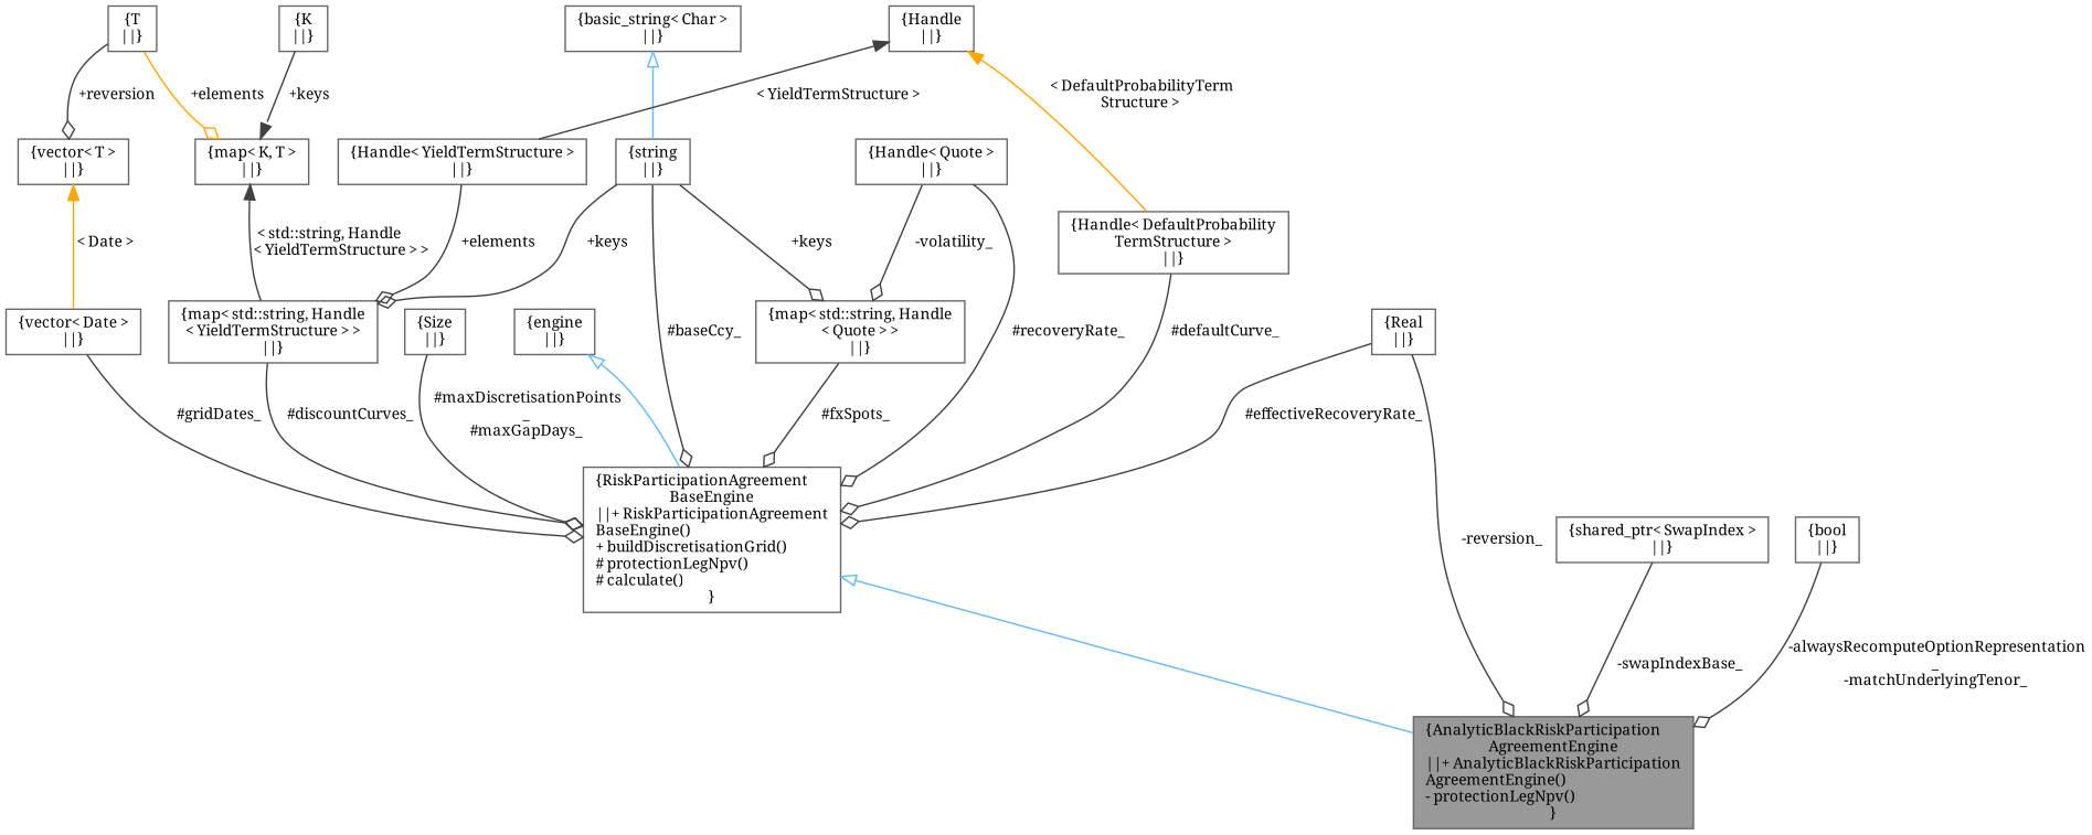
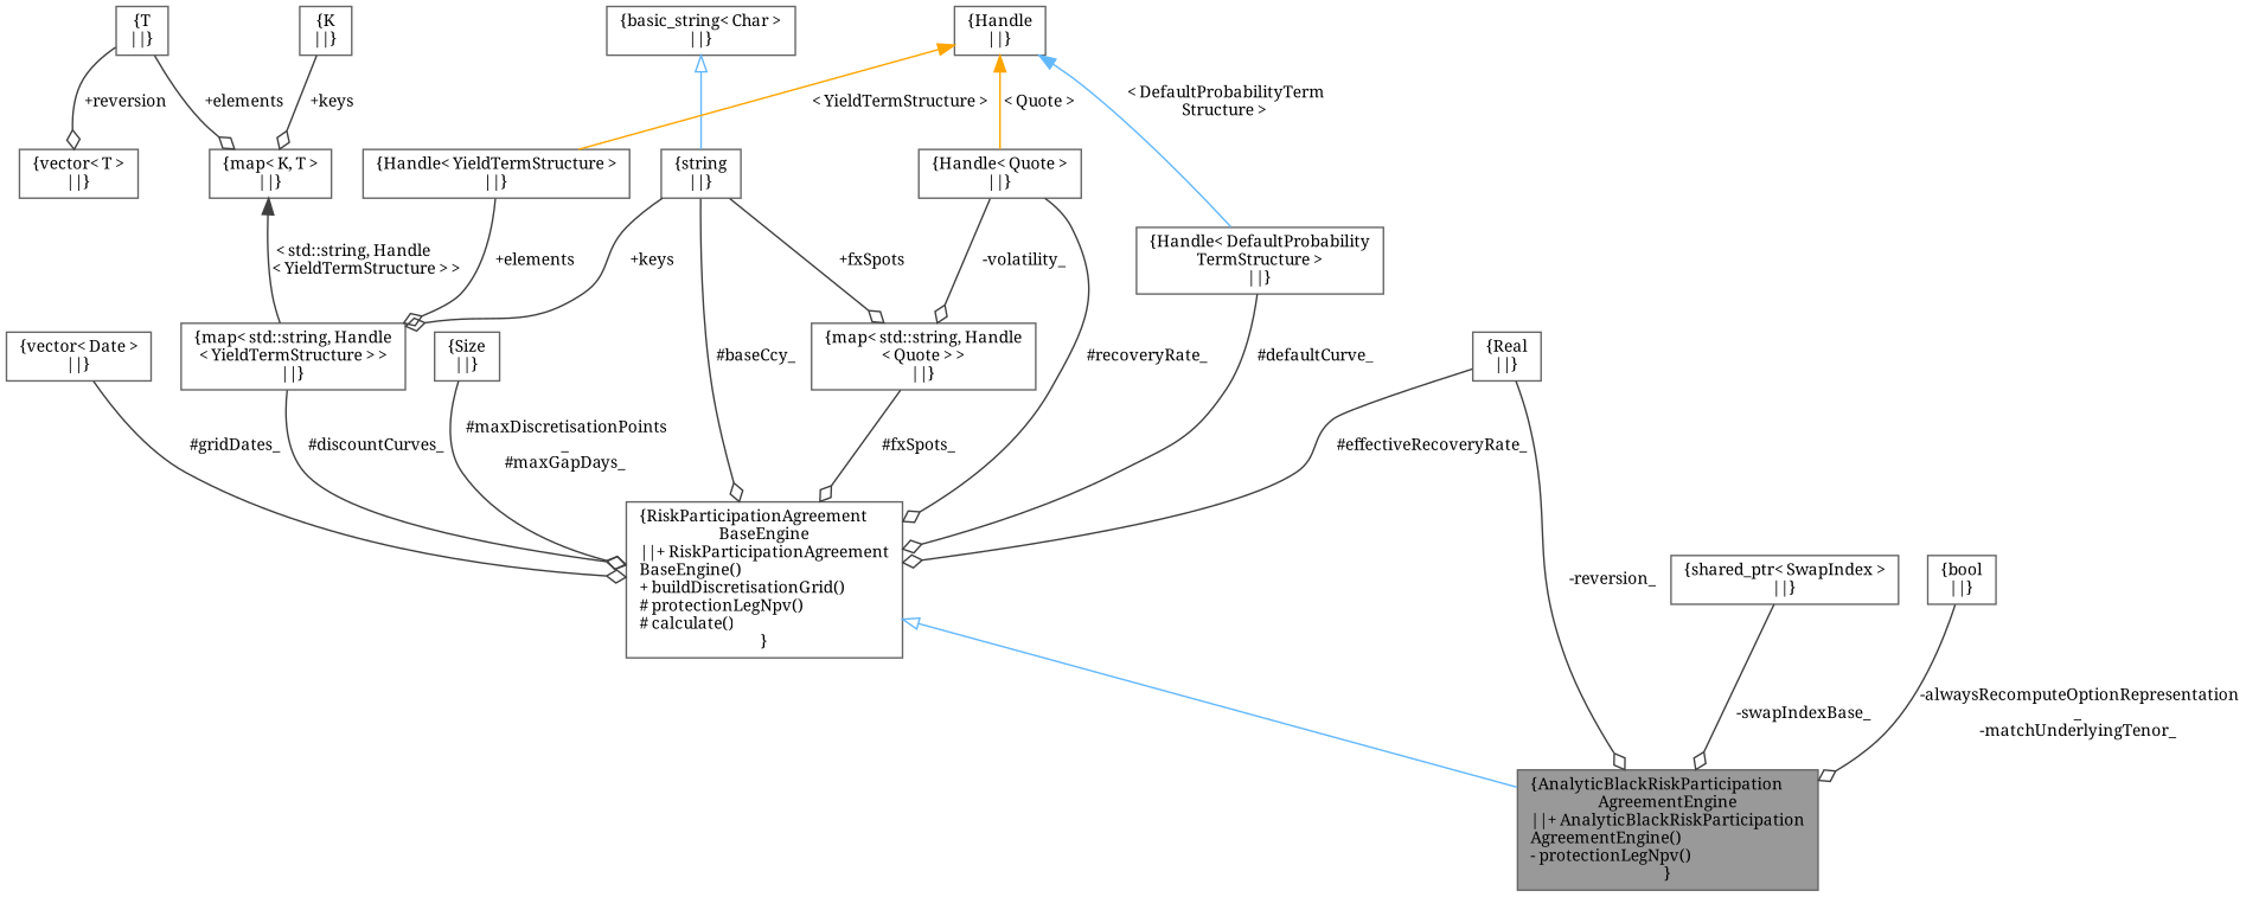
  digraph {
    fontname="Noto Serif"
    node [color=gray40 fillcolor=white fontname="Noto Serif" fontsize=10 shape=box style=filled]
    edge [color=grey25 fontname="Noto Serif" fontsize=10 labelfontname=Helvetica labelfontsize=10 style=solid arrowhead=odiamond]
    n1 [fillcolor=grey60 fontcolor=black height=0.2 label="{AnalyticBlackRiskParticipation\lAgreementEngine\n||+ AnalyticBlackRiskParticipation\lAgreementEngine()\l- protectionLegNpv()\l}" width=0.4]
    n2 [height=0.2 label="{RiskParticipationAgreement\lBaseEngine\n||+ RiskParticipationAgreement\lBaseEngine()\l+ buildDiscretisationGrid()\l# protectionLegNpv()\l# calculate()\l}" width=0.4]
-   n3 [height=0.2 label="{engine\n||}" width=0.4]
    n4 [height=0.2 label="{string\n||}" width=0.4]
    n5 [height=0.2 label="{map\< std::string, Handle\l\< YieldTermStructure \> \>\n||}" width=0.4]
    n6 [height=0.2 label="{map\< std::string, Handle\l\< Quote \> \>\n||}" width=0.4]
    n7 [height=0.2 label="{basic_string\< Char \>\n||}" width=0.4]
    n8 [height=0.2 label="{Handle\< YieldTermStructure \>\n||}" width=0.4]
    n9 [height=0.2 label="{Handle\n||}" width=0.4]
    n10 [height=0.2 label="{Handle\< Quote \>\n||}" width=0.4]
    n11 [height=0.2 label="{Handle\< DefaultProbability\lTermStructure \>\n||}" width=0.4]
    n12 [height=0.2 label="{map\< K, T \>\n||}" width=0.4]
    n13 [height=0.2 label="{K\n||}" width=0.4]
    n14 [height=0.2 label="{T\n||}" width=0.4]
    n15 [height=0.2 label="{vector\< T \>\n||}" width=0.4]
    n16 [height=0.2 label="{vector\< Date \>\n||}" width=0.4]
    n17 [height=0.2 label="{Size\n||}" width=0.4]
    n18 [height=0.2 label="{Real\n||}" width=0.4]
    n19 [height=0.2 label="{shared_ptr\< SwapIndex \>\n||}" width=0.4]
    n20 [height=0.2 label="{bool\n||}" width=0.4]
    n2 -> n1 [arrowtail=onormal color=steelblue1 dir=back arrowhead=""]
-   n3 -> n2 [arrowtail=onormal color=steelblue1 dir=back arrowhead=""]
    n4 -> n2 [label=" #baseCcy_"]
    n4 -> n5 [label=" +keys"]
-   n4 -> n6 [label=" +keys"]
+   n4 -> n6 [label=" +fxSpots"]
    n5 -> n2 [label=" #discountCurves_"]
    n6 -> n2 [label=" #fxSpots_"]
    n7 -> n4 [arrowtail=onormal color=steelblue1 dir=back arrowhead=""]
    n8 -> n5 [label=" +elements"]
-   n9 -> n8 [dir=back label=" \< YieldTermStructure \>" arrowhead=""]
-   n9 -> n11 [color=orange dir=back label=" \< DefaultProbabilityTerm\lStructure \>" arrowhead=""]
+   n9 -> n8 [color=orange dir=back label=" \< YieldTermStructure \>" arrowhead=""]
+   n9 -> n10 [color=orange dir=back label=" \< Quote \>" arrowhead=""]
+   n9 -> n11 [color=steelblue1 dir=back label=" \< DefaultProbabilityTerm\lStructure \>" arrowhead=""]
    n10 -> n2 [label=" #recoveryRate_"]
    n10 -> n6 [label=" -volatility_"]
    n11 -> n2 [label=" #defaultCurve_"]
    n12 -> n5 [dir=back label=" \< std::string, Handle\l\< YieldTermStructure \> \>" arrowhead=""]
-   n13 -> n12 [arrowhead=normal label=" +keys"]
-   n14 -> n12 [color=orange label=" +elements"]
+   n13 -> n12 [label=" +keys"]
+   n14 -> n12 [label=" +elements"]
    n14 -> n15 [label=" +reversion"]
-   n15 -> n16 [color=orange dir=back label=" \< Date \>" arrowhead=""]
    n16 -> n2 [label=" #gridDates_"]
    n17 -> n2 [label=" #maxDiscretisationPoints\l_\n#maxGapDays_"]
    n18 -> n1 [label=" -reversion_"]
    n18 -> n2 [label=" #effectiveRecoveryRate_"]
    n19 -> n1 [label=" -swapIndexBase_"]
    n20 -> n1 [label=" -alwaysRecomputeOptionRepresentation\l_\n-matchUnderlyingTenor_"]
  }
